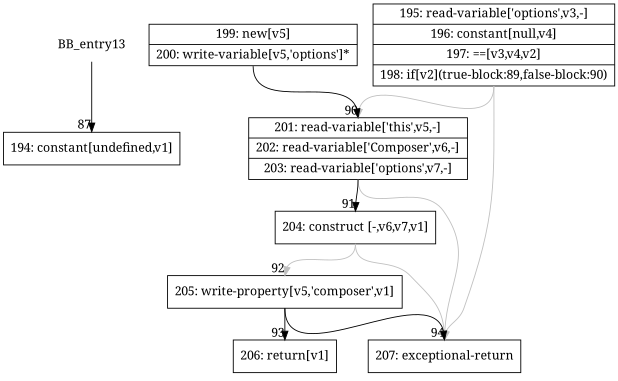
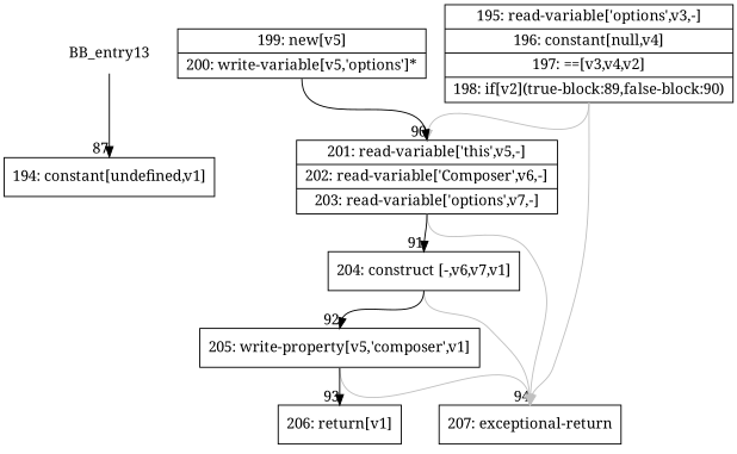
  digraph {
    fontname="Noto Serif"
    rankdir=TD
    node [fontname="Noto Serif" shape=record]
    edge [fontname="Noto Serif" headport=n tailport=s]
    n1 [label=BB_entry13 shape=none]
    n2 [label="{194: constant[undefined,v1]}"]
    n3 [label="{195: read-variable['options',v3,-]|196: constant[null,v4]|197: ==[v3,v4,v2]|198: if[v2](true-block:89,false-block:90)}"]
    n4 [label="{201: read-variable['this',v5,-]|202: read-variable['Composer',v6,-]|203: read-variable['options',v7,-]}"]
    n5 [label="{207: exceptional-return}"]
    n6 [label="{199: new[v5]|200: write-variable[v5,'options']*}"]
    n7 [label="{204: construct [-,v6,v7,v1]}"]
    n8 [label="{205: write-property[v5,'composer',v1]}"]
    n9 [label="{206: return[v1]}"]
    n1 -> n2 [headlabel="    87"]
    n3 -> n4 [color=gray headlabel="      90"]
    n3 -> n5 [color=gray headlabel="      94"]
    n4 -> n5 [color=gray]
    n4 -> n7 [headlabel="      91"]
    n6 -> n4
    n7 -> n5 [color=gray]
-   n7 -> n8 [headlabel="      92" color=gray]
-   n8 -> n5 [color=black]
+   n7 -> n8 [headlabel="      92"]
+   n8 -> n5 [color=gray]
    n8 -> n9 [headlabel="      93"]
  }
